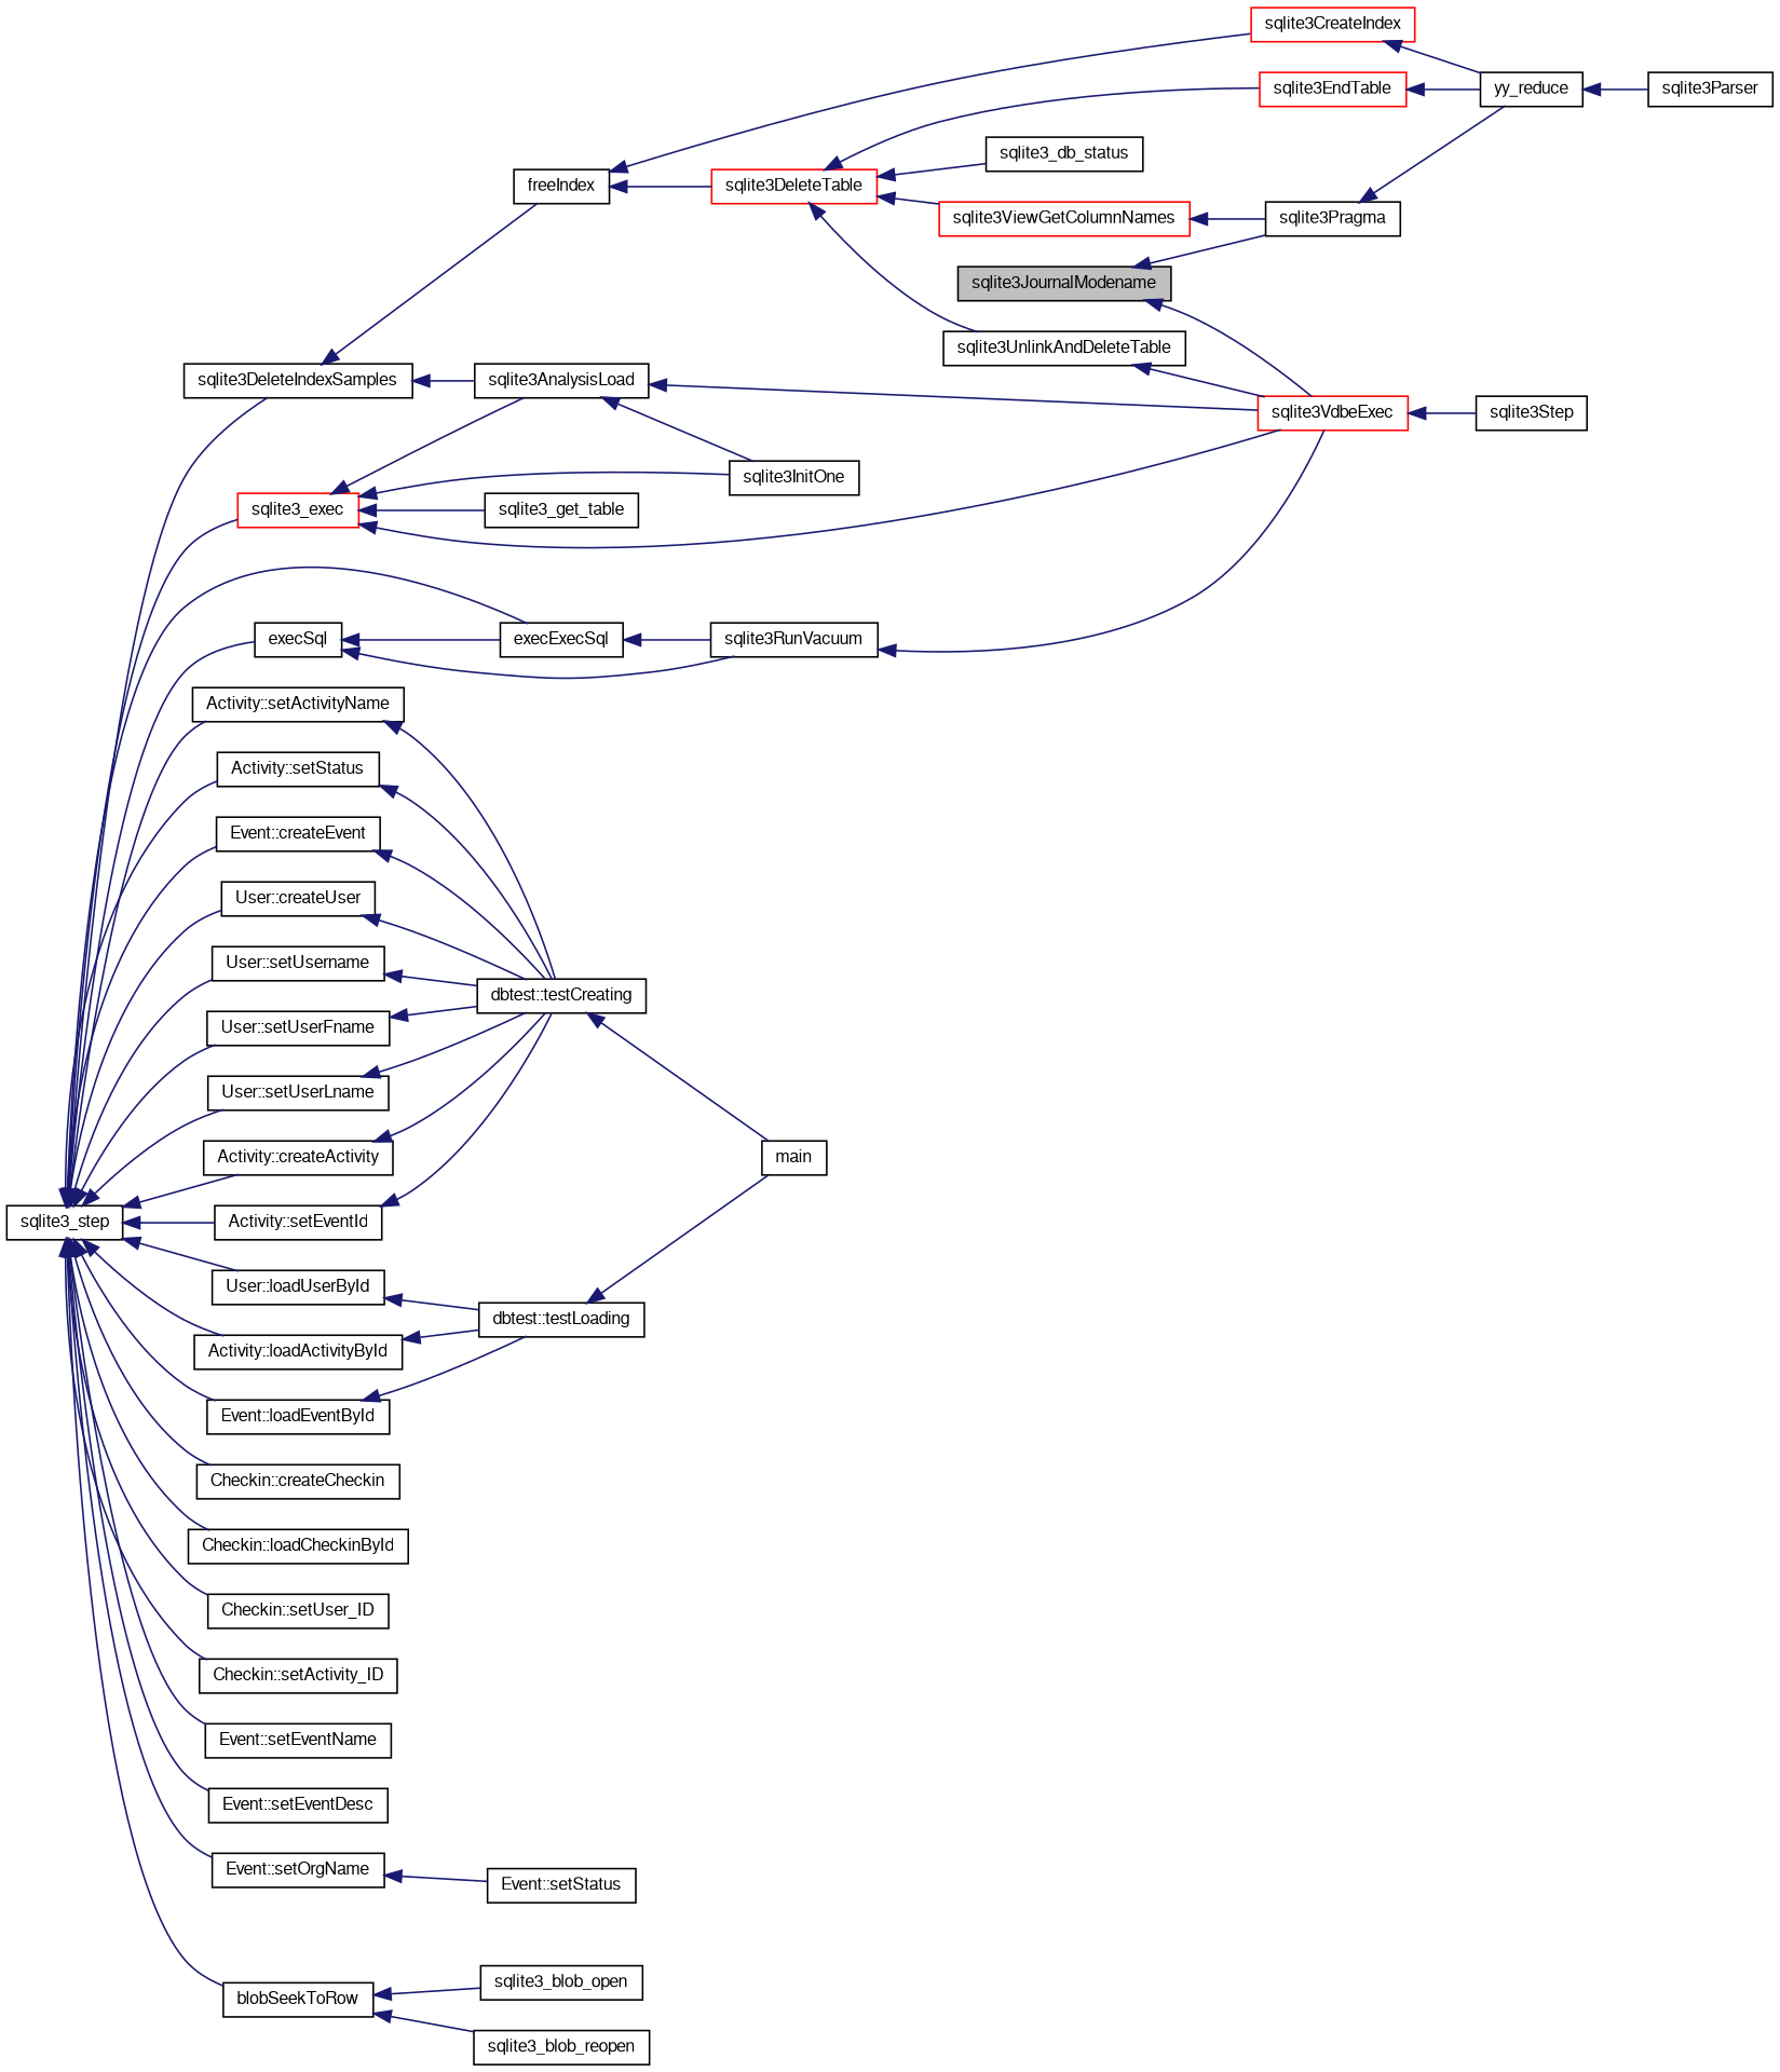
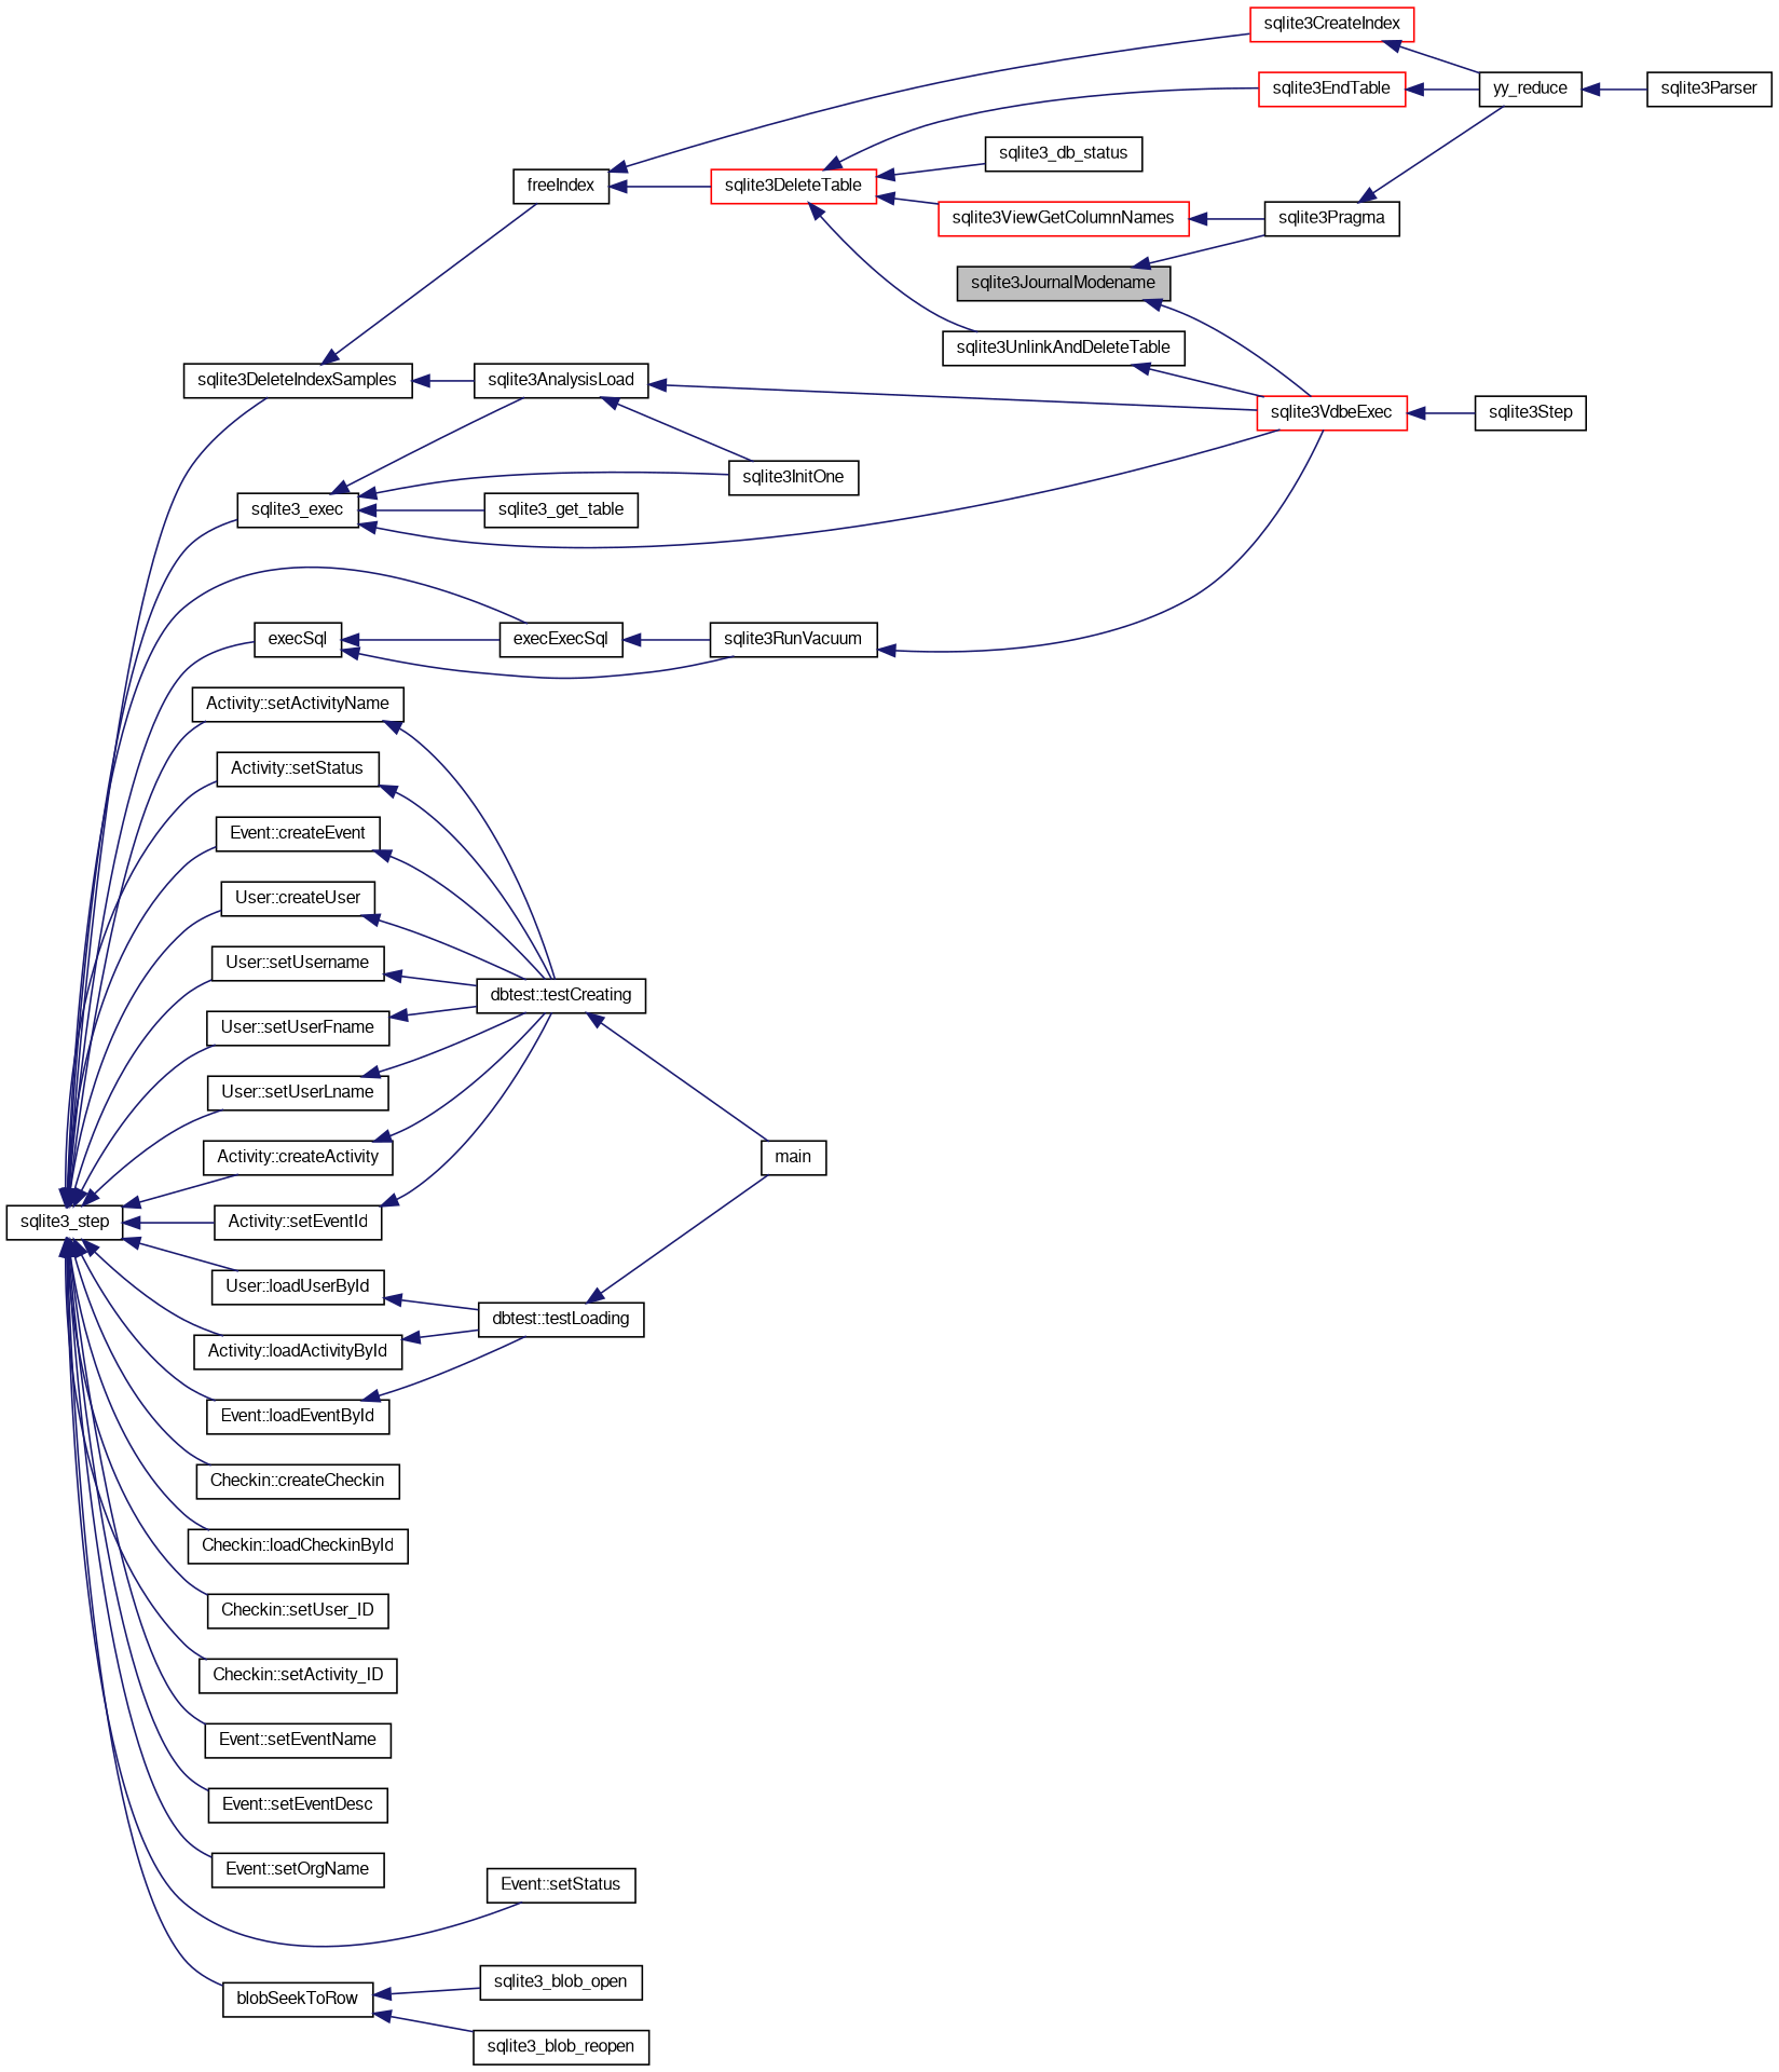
  digraph {
    rankdir=LR
    node [color=black fillcolor=white fontname=FreeSans fontsize=10 shape=record style=filled]
    edge [color=midnightblue dir=back fontname=FreeSans fontsize=10 labelfontname=FreeSans labelfontsize=10 style=solid]
    n1 [fillcolor=grey75 fontcolor=black height=0.2 label=sqlite3JournalModename width=0.4]
    n2 [color=red height=0.2 label=sqlite3VdbeExec width=0.4]
    n3 [height=0.2 label=sqlite3Pragma width=0.4]
    n4 [height=0.2 label=sqlite3Step width=0.4]
    n5 [height=0.2 label=yy_reduce width=0.4]
    n6 [height=0.2 label=sqlite3_step width=0.4]
    n7 [height=0.2 label="Activity::createActivity" width=0.4]
    n8 [height=0.2 label="Activity::loadActivityById" width=0.4]
    n9 [height=0.2 label="Activity::setEventId" width=0.4]
    n10 [height=0.2 label="Activity::setActivityName" width=0.4]
    n11 [height=0.2 label="Activity::setStatus" width=0.4]
    n12 [height=0.2 label="Checkin::createCheckin" width=0.4]
    n13 [height=0.2 label="Checkin::loadCheckinById" width=0.4]
    n14 [height=0.2 label="Checkin::setUser_ID" width=0.4]
    n15 [height=0.2 label="Checkin::setActivity_ID" width=0.4]
    n16 [height=0.2 label="Event::createEvent" width=0.4]
    n17 [height=0.2 label="Event::loadEventById" width=0.4]
    n18 [height=0.2 label="Event::setEventName" width=0.4]
    n19 [height=0.2 label="Event::setEventDesc" width=0.4]
    n20 [height=0.2 label="Event::setOrgName" width=0.4]
    n21 [height=0.2 label="Event::setStatus" width=0.4]
    n22 [height=0.2 label=blobSeekToRow width=0.4]
    n23 [height=0.2 label=sqlite3DeleteIndexSamples width=0.4]
-   n24 [color=red height=0.2 label=sqlite3_exec width=0.4]
+   n24 [height=0.2 label=sqlite3_exec width=0.4]
    n25 [height=0.2 label=execSql width=0.4]
    n26 [height=0.2 label=execExecSql width=0.4]
    n27 [height=0.2 label="User::createUser" width=0.4]
    n28 [height=0.2 label="User::loadUserById" width=0.4]
    n29 [height=0.2 label="User::setUsername" width=0.4]
    n30 [height=0.2 label="User::setUserFname" width=0.4]
    n31 [height=0.2 label="User::setUserLname" width=0.4]
    n32 [height=0.2 label="dbtest::testCreating" width=0.4]
    n33 [height=0.2 label="dbtest::testLoading" width=0.4]
    n34 [height=0.2 label=sqlite3_blob_open width=0.4]
    n35 [height=0.2 label=sqlite3_blob_reopen width=0.4]
    n36 [height=0.2 label=sqlite3AnalysisLoad width=0.4]
    n37 [height=0.2 label=freeIndex width=0.4]
    n38 [height=0.2 label=sqlite3InitOne width=0.4]
    n39 [height=0.2 label=sqlite3_get_table width=0.4]
    n40 [height=0.2 label=sqlite3RunVacuum width=0.4]
    n41 [height=0.2 label=main width=0.4]
    n42 [color=red height=0.2 label=sqlite3DeleteTable width=0.4]
    n43 [color=red height=0.2 label=sqlite3CreateIndex width=0.4]
    n44 [height=0.2 label=sqlite3_db_status width=0.4]
    n45 [height=0.2 label=sqlite3UnlinkAndDeleteTable width=0.4]
    n46 [color=red height=0.2 label=sqlite3EndTable width=0.4]
    n47 [color=red height=0.2 label=sqlite3ViewGetColumnNames width=0.4]
    n48 [height=0.2 label=sqlite3Parser width=0.4]
    n1 -> n2
    n1 -> n3
    n2 -> n4
    n3 -> n5
    n5 -> n48
    n6 -> n7
    n6 -> n8
    n6 -> n9
    n6 -> n10
    n6 -> n11
    n6 -> n12
    n6 -> n13
    n6 -> n14
    n6 -> n15
    n6 -> n16
    n6 -> n17
    n6 -> n18
    n6 -> n19
    n6 -> n20
-   n20 -> n21
+   n6 -> n21
    n6 -> n22
    n6 -> n23
    n6 -> n24
    n6 -> n25
    n6 -> n26
    n6 -> n27
    n6 -> n28
    n6 -> n29
    n6 -> n30
    n6 -> n31
    n7 -> n32
    n8 -> n33
    n9 -> n32
    n10 -> n32
    n11 -> n32
    n16 -> n32
    n17 -> n33
    n22 -> n34
    n22 -> n35
    n23 -> n36
    n23 -> n37
    n24 -> n2
    n24 -> n36
    n24 -> n38
    n24 -> n39
    n25 -> n26
    n25 -> n40
    n26 -> n40
    n27 -> n32
    n28 -> n33
    n29 -> n32
    n30 -> n32
    n31 -> n32
    n32 -> n41
    n33 -> n41
    n36 -> n2
    n36 -> n38
    n37 -> n42
    n37 -> n43
    n40 -> n2
    n42 -> n44
    n42 -> n45
    n42 -> n46
    n42 -> n47
    n43 -> n5
    n45 -> n2
    n46 -> n5
    n47 -> n3
  }
